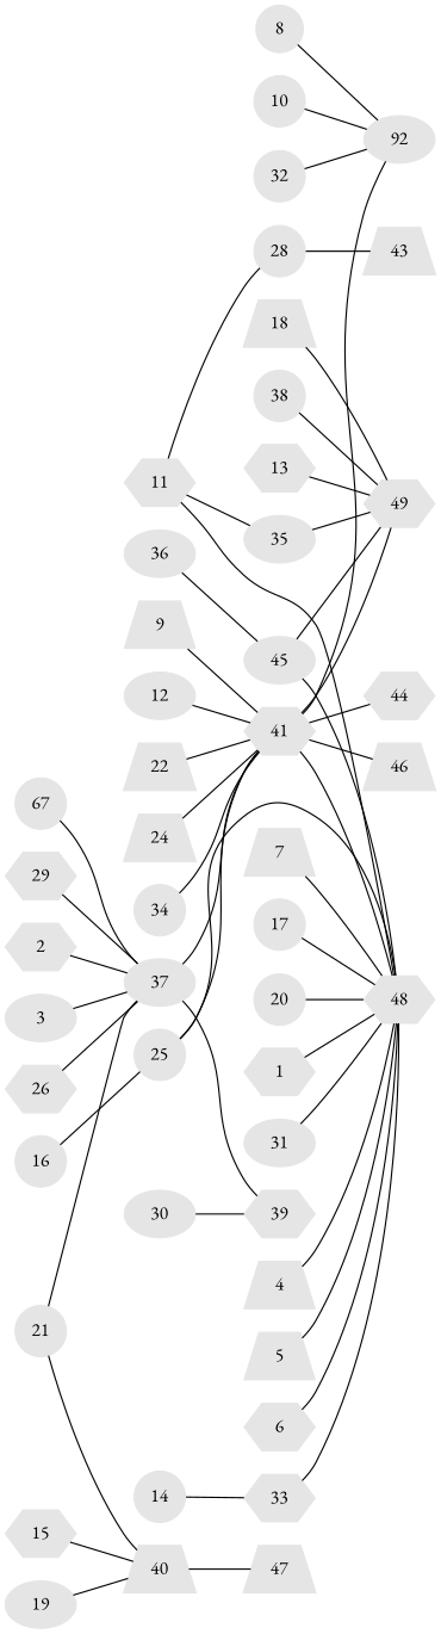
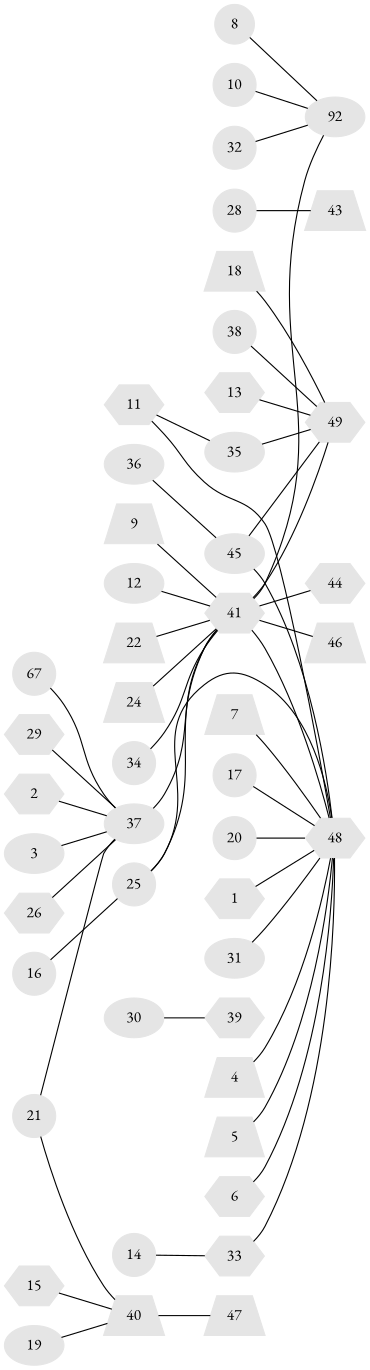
  graph {
    fontname="EB Garamond"
    rankdir=LR
    node [color=gray90 fontname="EB Garamond" shape=hexagon style=filled]
    edge [fontname="EB Garamond" weight=1.0]
    1
    48
    37 [shape=ellipse]
    2
    41
    39
    3 [shape=ellipse]
    4 [shape=trapezium]
    5 [shape=trapezium]
    6
    7 [shape=trapezium]
    8 [shape=circle]
    n13 [label=92 shape=ellipse]
    9 [shape=trapezium]
    49
    44
    46 [shape=trapezium]
    10 [shape=circle]
    11
    28 [shape=circle]
    35 [shape=ellipse]
    43 [shape=trapezium]
    12 [shape=ellipse]
    13
    14 [shape=circle]
    33
    40 [shape=trapezium]
    15
    47 [shape=trapezium]
    16 [shape=circle]
    25 [shape=circle]
    17 [shape=circle]
    18 [shape=trapezium]
    19 [shape=ellipse]
    20 [shape=circle]
    21 [shape=circle]
    22 [shape=trapezium]
    24 [shape=trapezium]
    26
    n40 [label=67 shape=circle]
    29
    30 [shape=ellipse]
    31 [shape=ellipse]
    32 [shape=circle]
    34 [shape=circle]
    36 [shape=ellipse]
    45 [shape=ellipse]
    38 [shape=circle]
    1 -- 48
    37 -- 41
-   37 -- 39
    2 -- 37
    41 -- 48
    41 -- n13
    41 -- 49
    41 -- 44
    41 -- 46
    3 -- 37
    4 -- 48
    5 -- 48
    6 -- 48
    7 -- 48
    8 -- n13
    9 -- 41
    10 -- n13
    11 -- 48
-   11 -- 28
    11 -- 35
    28 -- 43
    35 -- 49
    12 -- 41
    13 -- 49
    14 -- 33
    33 -- 48
    40 -- 47
    15 -- 40
    16 -- 25
    25 -- 48
    25 -- 41
    17 -- 48
    18 -- 49
    19 -- 40
    20 -- 48
    21 -- 37
    21 -- 40
    22 -- 41
    24 -- 41
    26 -- 37
    n40 -- 37
    29 -- 37
    30 -- 39
    31 -- 48
    32 -- n13
    34 -- 41
    36 -- 45
    45 -- 48
    45 -- 49
    38 -- 49
  }
